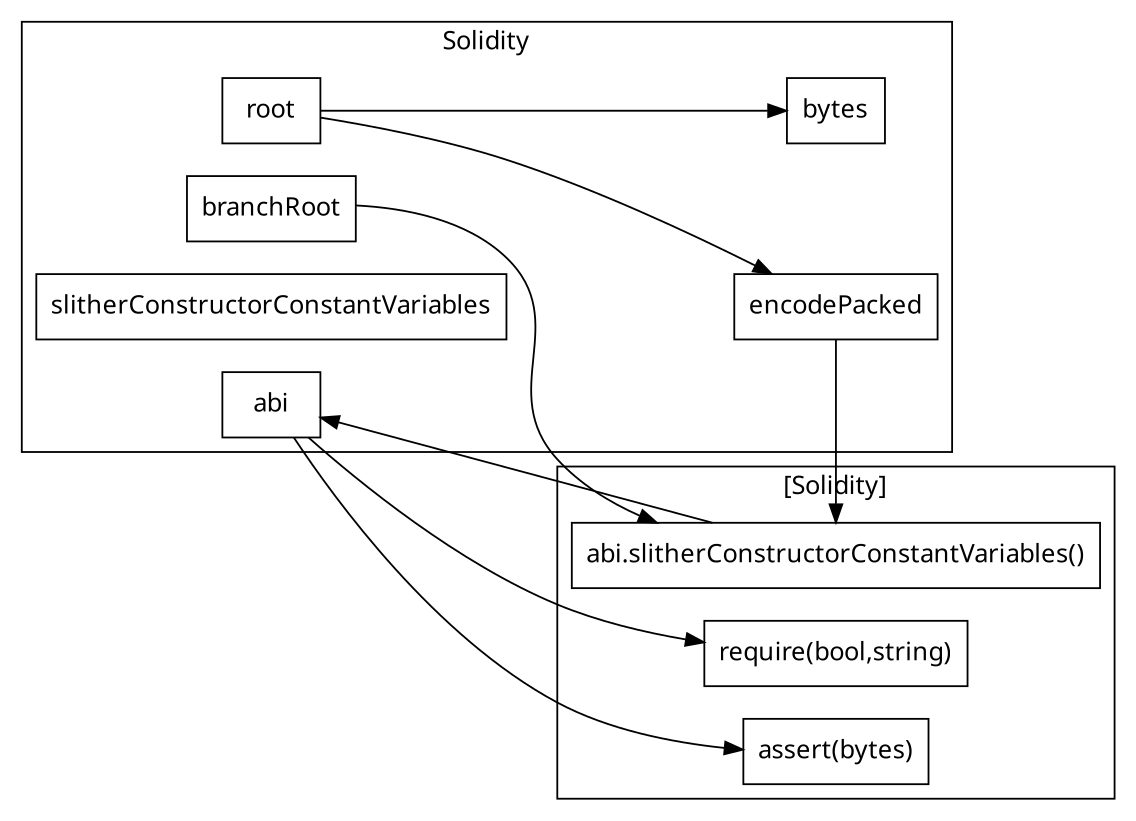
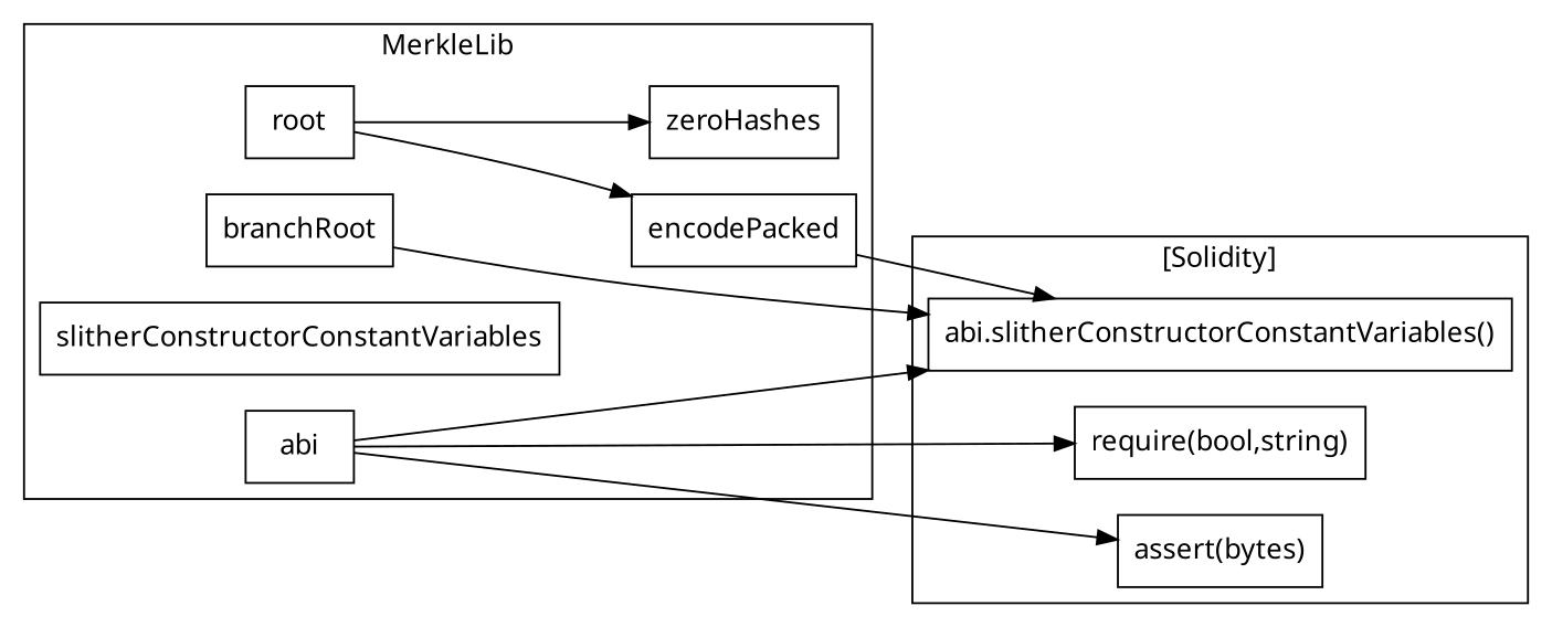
  strict digraph {
    fontname="Noto Sans"
    rankdir=LR
    node [fontname="Noto Sans" shape=box]
    edge [fontname="Noto Sans"]
    n1 [label=encodePacked]
    n2 [label=root]
-   n3 [label=bytes]
+   n3 [label=zeroHashes]
    n4 [label=branchRoot]
    n5 [label=slitherConstructorConstantVariables]
    n6 [label=abi]
    n7 [label="abi.slitherConstructorConstantVariables()"]
    "require(bool,string)"
    n9 [label="assert(bytes)"]
    subgraph cluster_1 {
-     label=Solidity
+     label=MerkleLib
      n1
      n2
      n3
      n4
      n5
      n6
    }
    subgraph cluster_2 {
      label="[Solidity]"
      n7
      "require(bool,string)"
      n9
    }
    n1 -> n7
    n2 -> n1
    n2 -> n3
    n4 -> n7
-   n7 -> n6
+   n6 -> n7
    n6 -> "require(bool,string)"
    n6 -> n9
  }
